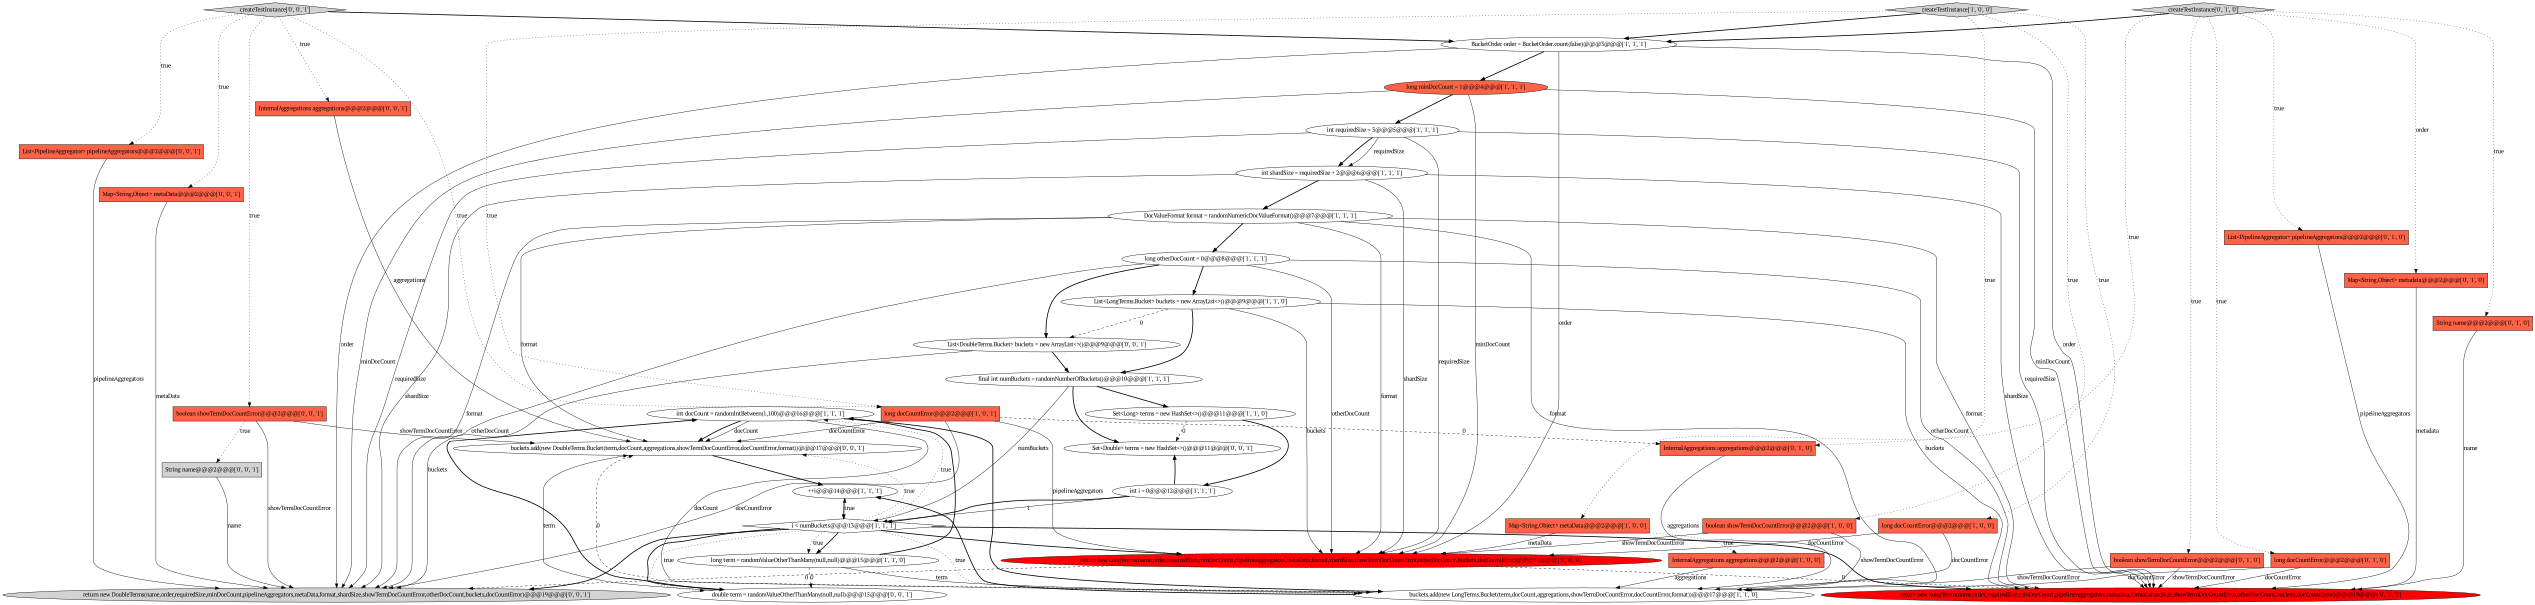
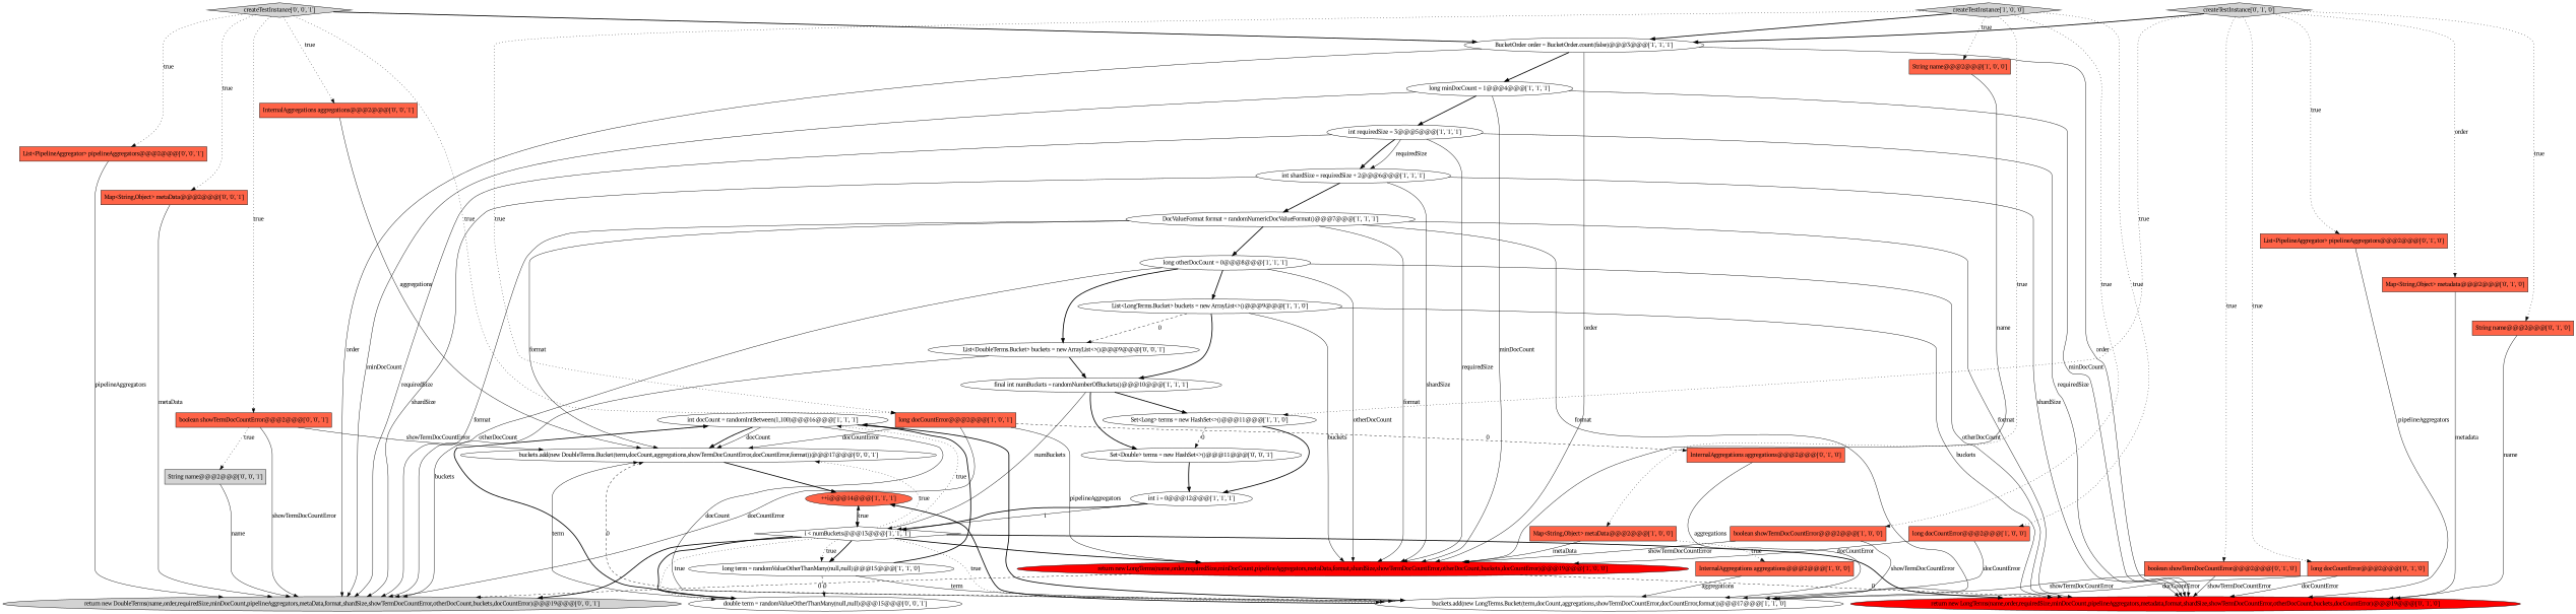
  digraph {
    fontname="PT Serif"
    node [fillcolor=white fontname="PT Serif" shape=ellipse style=filled]
    edge [fontname="PT Serif" style=solid]
    n1 [label="int docCount = randomIntBetween(1,100)@@@16@@@['1', '1', '1']"]
    n2 [label="buckets.add(new DoubleTerms.Bucket(term,docCount,aggregations,showTermDocCountError,docCountError,format))@@@17@@@['0', '0', '1']"]
    n3 [label="buckets.add(new LongTerms.Bucket(term,docCount,aggregations,showTermDocCountError,docCountError,format))@@@17@@@['1', '1', '0']"]
-   n4 [label="++i@@@14@@@['1', '1', '1']"]
+   n4 [fillcolor=tomato label="++i@@@14@@@['1', '1', '1']"]
    n5 [label="i < numBuckets@@@13@@@['1', '1', '1']" shape=diamond]
    n6 [fillcolor=lightgray label="createTestInstance['1', '0', '0']" shape=diamond]
+   n7 [fillcolor=tomato label="String name@@@2@@@['1', '0', '0']" shape=box]
    n8 [fillcolor=tomato label="long docCountError@@@2@@@['1', '0', '0']" shape=box]
    n9 [label="BucketOrder order = BucketOrder.count(false)@@@3@@@['1', '1', '1']"]
    n10 [fillcolor=tomato label="boolean showTermDocCountError@@@2@@@['1', '0', '0']" shape=box]
    n11 [fillcolor=tomato label="Map<String,Object> metaData@@@2@@@['1', '0', '0']" shape=box]
    n12 [fillcolor=tomato label="long docCountError@@@2@@@['1', '0', '1']" shape=box]
    n13 [fillcolor=red label="return new LongTerms(name,order,requiredSize,minDocCount,pipelineAggregators,metaData,format,shardSize,showTermDocCountError,otherDocCount,buckets,docCountError)@@@19@@@['1', '0', '0']"]
-   n14 [fillcolor=tomato label="long minDocCount = 1@@@4@@@['1', '1', '1']"]
+   n14 [label="long minDocCount = 1@@@4@@@['1', '1', '1']"]
    n15 [fillcolor=lightgray label="return new DoubleTerms(name,order,requiredSize,minDocCount,pipelineAggregators,metaData,format,shardSize,showTermDocCountError,otherDocCount,buckets,docCountError)@@@19@@@['0', '0', '1']"]
    n16 [fillcolor=red label="return new LongTerms(name,order,requiredSize,minDocCount,pipelineAggregators,metadata,format,shardSize,showTermDocCountError,otherDocCount,buckets,docCountError)@@@19@@@['0', '1', '0']"]
    n17 [fillcolor=tomato label="InternalAggregations aggregations@@@2@@@['1', '0', '0']" shape=box]
    n18 [fillcolor=tomato label="InternalAggregations aggregations@@@2@@@['0', '1', '0']" shape=box]
    n19 [label="int requiredSize = 3@@@5@@@['1', '1', '1']"]
    n20 [label="int shardSize = requiredSize + 2@@@6@@@['1', '1', '1']"]
    n21 [label="DocValueFormat format = randomNumericDocValueFormat()@@@7@@@['1', '1', '1']"]
    n22 [label="long otherDocCount = 0@@@8@@@['1', '1', '1']"]
    n23 [label="final int numBuckets = randomNumberOfBuckets()@@@10@@@['1', '1', '1']"]
    n24 [label="Set<Double> terms = new HashSet<>()@@@11@@@['0', '0', '1']"]
    n25 [label="Set<Long> terms = new HashSet<>()@@@11@@@['1', '1', '0']"]
    n26 [label="long term = randomValueOtherThanMany(null,null)@@@15@@@['1', '1', '0']"]
    n27 [label="double term = randomValueOtherThanMany(null,null)@@@15@@@['0', '0', '1']"]
    n28 [label="int i = 0@@@12@@@['1', '1', '1']"]
    n29 [fillcolor=tomato label="List<PipelineAggregator> pipelineAggregators@@@2@@@['0', '1', '0']" shape=box]
    n30 [label="List<DoubleTerms.Bucket> buckets = new ArrayList<>()@@@9@@@['0', '0', '1']"]
    n31 [fillcolor=tomato label="boolean showTermDocCountError@@@2@@@['0', '1', '0']" shape=box]
    n32 [fillcolor=tomato label="InternalAggregations aggregations@@@2@@@['0', '0', '1']" shape=box]
    n33 [fillcolor=lightgray label="createTestInstance['0', '0', '1']" shape=diamond]
    n34 [fillcolor=tomato label="boolean showTermDocCountError@@@2@@@['0', '0', '1']" shape=box]
    n35 [fillcolor=tomato label="List<PipelineAggregator> pipelineAggregators@@@2@@@['0', '0', '1']" shape=box]
    n36 [fillcolor=tomato label="Map<String,Object> metaData@@@2@@@['0', '0', '1']" shape=box]
    n37 [fillcolor=lightgray label="String name@@@2@@@['0', '0', '1']" shape=box]
    n38 [fillcolor=tomato label="Map<String,Object> metadata@@@2@@@['0', '1', '0']" shape=box]
    n39 [label="List<LongTerms.Bucket> buckets = new ArrayList<>()@@@9@@@['1', '1', '0']"]
    n40 [fillcolor=tomato label="String name@@@2@@@['0', '1', '0']" shape=box]
    n41 [fillcolor=tomato label="long docCountError@@@2@@@['0', '1', '0']" shape=box]
    n42 [fillcolor=lightgray label="createTestInstance['0', '1', '0']" shape=diamond]
    n1 -> n2 [label=docCount]
    n1 -> n2 [style=bold]
    n1 -> n3 [label=docCount]
    n1 -> n3 [style=bold]
    n2 -> n4 [style=bold]
    n3 -> n2 [label=0 style=dashed]
    n3 -> n4 [style=bold]
    n4 -> n5 [style=bold]
    n5 -> n1 [label=true style=dotted]
    n5 -> n2 [label=true style=dotted]
    n5 -> n3 [label=true style=dotted]
    n5 -> n4 [label=true style=dotted]
    n5 -> n13 [style=bold]
    n5 -> n15 [style=bold]
    n5 -> n16 [style=bold]
    n5 -> n26 [style=bold]
    n5 -> n26 [label=true style=dotted]
    n5 -> n27 [label=true style=dotted]
    n5 -> n27 [style=bold]
+   n6 -> n7 [label=true style=dotted]
    n6 -> n8 [label=true style=dotted]
    n6 -> n9 [style=bold]
    n6 -> n10 [label=true style=dotted]
    n6 -> n11 [label=true style=dotted]
    n6 -> n12 [label=true style=dotted]
+   n7 -> n13 [label=name]
    n8 -> n3 [label=docCountError]
    n8 -> n13 [label=docCountError]
    n9 -> n13 [label=order]
    n9 -> n14 [style=bold]
    n9 -> n15 [label=order]
    n9 -> n16 [label=order]
    n10 -> n3 [label=showTermDocCountError]
    n10 -> n13 [label=showTermDocCountError]
    n11 -> n13 [label=metaData]
    n11 -> n17 [label=true style=dotted]
    n12 -> n2 [label=docCountError]
    n12 -> n13 [label=pipelineAggregators]
    n12 -> n15 [label=docCountError]
    n12 -> n18 [label=0 style=dashed]
    n13 -> n15 [label=0 style=dashed]
    n13 -> n16 [label=0 style=dashed]
    n14 -> n13 [label=minDocCount]
    n14 -> n15 [label=minDocCount]
    n14 -> n16 [label=minDocCount]
    n14 -> n19 [style=bold]
    n17 -> n3 [label=aggregations]
    n18 -> n3 [label=aggregations]
    n19 -> n13 [label=requiredSize]
    n19 -> n15 [label=requiredSize]
    n19 -> n16 [label=requiredSize]
    n19 -> n20 [style=bold]
    n19 -> n20 [label=requiredSize]
    n20 -> n13 [label=shardSize]
    n20 -> n15 [label=shardSize]
    n20 -> n16 [label=shardSize]
    n20 -> n21 [style=bold]
    n21 -> n2 [label=format]
    n21 -> n3 [label=format]
    n21 -> n13 [label=format]
    n21 -> n15 [label=format]
    n21 -> n16 [label=format]
    n21 -> n22 [style=bold]
    n22 -> n13 [label=otherDocCount]
    n22 -> n15 [label=otherDocCount]
    n22 -> n16 [label=otherDocCount]
    n22 -> n30 [style=bold]
    n22 -> n39 [style=bold]
    n23 -> n5 [label=numBuckets]
    n23 -> n24 [style=bold]
    n23 -> n25 [style=bold]
-   n28 -> n24 [style=bold]
+   n24 -> n28 [style=bold]
    n25 -> n24 [label=0 style=dashed]
    n25 -> n28 [style=bold]
    n26 -> n1 [style=bold]
    n26 -> n3 [label=term]
    n26 -> n27 [label=0 style=dashed]
    n27 -> n1 [style=bold]
    n27 -> n2 [label=term]
    n28 -> n5 [style=bold]
    n28 -> n5 [label=i]
    n29 -> n16 [label=pipelineAggregators]
    n30 -> n15 [label=buckets]
    n30 -> n23 [style=bold]
    n31 -> n3 [label=showTermDocCountError]
    n31 -> n16 [label=showTermDocCountError]
    n32 -> n2 [label=aggregations]
    n33 -> n9 [style=bold]
    n33 -> n12 [label=true style=dotted]
    n33 -> n32 [label=true style=dotted]
    n33 -> n34 [label=true style=dotted]
    n33 -> n35 [label=true style=dotted]
    n33 -> n36 [label=true style=dotted]
    n34 -> n2 [label=showTermDocCountError]
    n34 -> n15 [label=showTermDocCountError]
    n34 -> n37 [label=true style=dotted]
    n35 -> n15 [label=pipelineAggregators]
    n36 -> n15 [label=metaData]
    n37 -> n15 [label=name]
    n38 -> n16 [label=metadata]
    n39 -> n13 [label=buckets]
    n39 -> n16 [label=buckets]
    n39 -> n23 [style=bold]
    n39 -> n30 [label=0 style=dashed]
    n40 -> n16 [label=name]
    n41 -> n3 [label=docCountError]
    n41 -> n16 [label=docCountError]
    n42 -> n9 [style=bold]
-   n42 -> n18 [label=true style=dotted]
+   n42 -> n25 [label=true style=dotted]
    n42 -> n29 [label=true style=dotted]
    n42 -> n31 [label=true style=dotted]
    n42 -> n38 [label=order style=dotted]
    n42 -> n40 [label=true style=dotted]
    n42 -> n41 [label=true style=dotted]
  }
